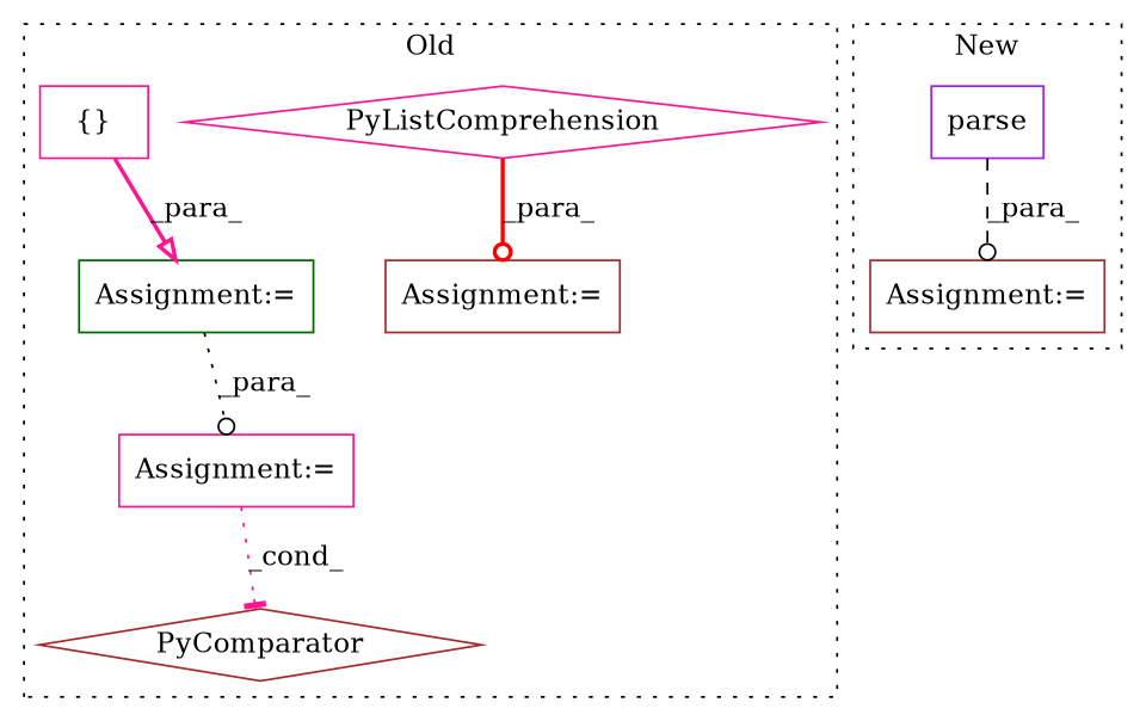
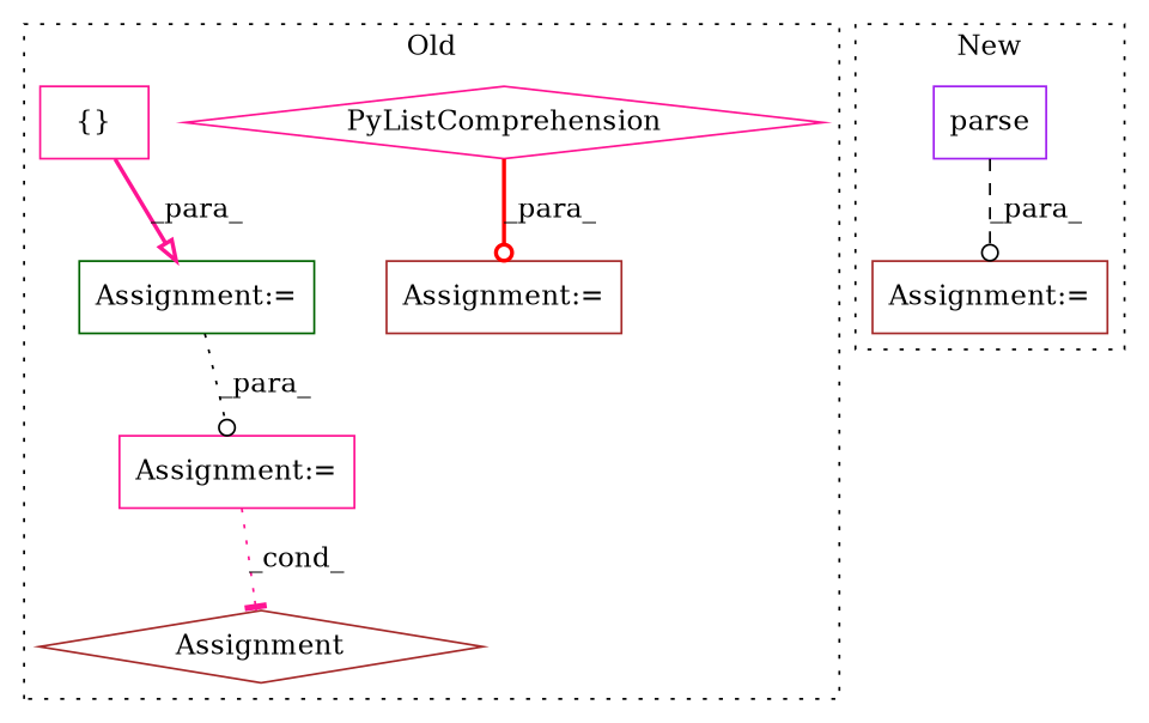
  digraph {
    node [a=7 color=brown l=31 s=2028 shape=box]
    edge [arrowhead=odot color=deeppink style=dotted]
-   n1 [a=113 label=PyComparator shape=diamond]
+   n1 [a=113 label=Assignment shape=diamond]
    n2 [color=deeppink label="Assignment:="]
    n3 [l=12 label="Assignment:=" s=1928]
    n4 [color=darkgreen l=1 label="Assignment:=" s=1884]
    n5 [a=109 color=deeppink l=127 label=PyListComprehension s=1940 shape=diamond]
    n6 [a=4 color=deeppink l="1,1" label="{}" s="1845,1854"]
    n7 [a=32 color=purple l=7 label=parse s=1732]
    n8 [l=1 label="Assignment:=" s=1731]
    subgraph cluster_1 {
      label=Old
      style=dotted
      n1
      n2
      n3
      n4
      n5
      n6
    }
    subgraph cluster_2 {
      label=New
      style=dotted
      n7
      n8
    }
    n2 -> n1 [arrowhead=tee label=_cond_]
    n4 -> n2 [color=black label=_para_]
    n5 -> n3 [color=red label=_para_ style=bold]
    n6 -> n4 [arrowhead=onormal label=_para_ style=bold]
    n7 -> n8 [color=black label=_para_ style=dashed]
  }
